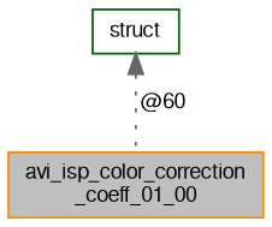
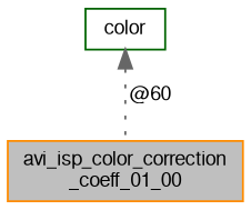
  digraph {
    node [fontname=FreeSans fontsize=10 shape=record style=filled]
    n1 [color=darkorange fillcolor=grey75 fontcolor=black height=0.2 label="avi_isp_color_correction\l_coeff_01_00" width=0.4]
-   n2 [color=darkgreen fillcolor=white height=0.2 label=struct width=0.4]
+   n2 [color=darkgreen fillcolor=white height=0.2 label=color width=0.4]
    n2 -> n1 [color=gray40 dir=back fontname=FreeSans fontsize=10 label=" @60" labelfontname=FreeSans labelfontsize=10 style=dotted]
  }
